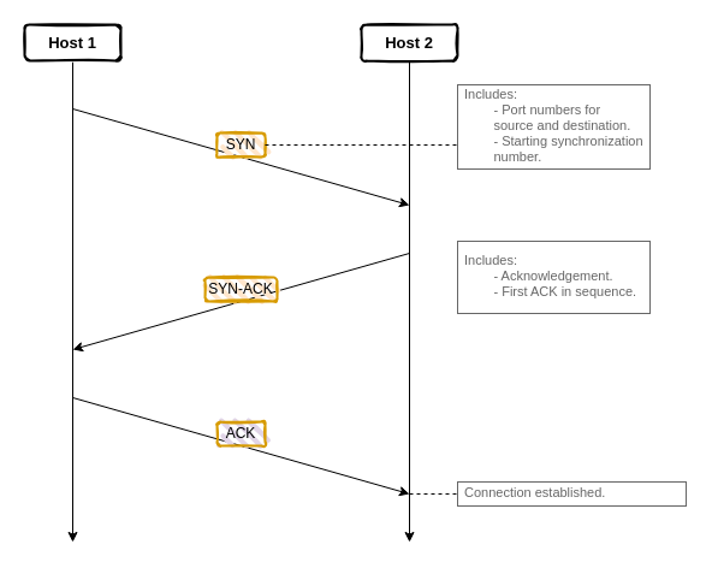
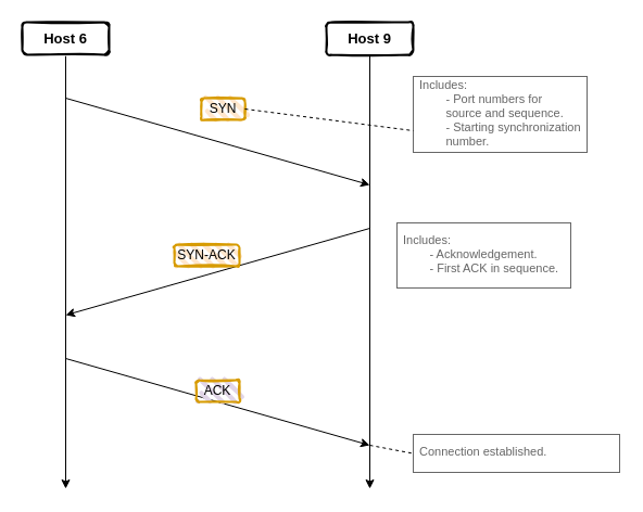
  <mxCell id="0" />
  <mxCell id="1" parent="0" />
  <mxCell id="2" value="" style="endArrow=classic;html=1;rounded=0;" edge="1" parent="1"><mxGeometry width="50" height="50" relative="1" as="geometry"><mxPoint x="60" y="50" as="sourcePoint" /><mxPoint x="60" y="450" as="targetPoint" /></mxGeometry></mxCell>
  <mxCell id="3" value="" style="endArrow=classic;html=1;rounded=0;" edge="1" parent="1"><mxGeometry width="50" height="50" relative="1" as="geometry"><mxPoint x="340" y="50" as="sourcePoint" /><mxPoint x="340" y="450" as="targetPoint" /></mxGeometry></mxCell>
- <mxCell id="4" value="&lt;div style=&quot;font-size: 13px;&quot;&gt;Host 1&lt;/div&gt;" style="rounded=1;whiteSpace=wrap;html=1;strokeWidth=2;fillWeight=4;hachureGap=8;hachureAngle=45;sketch=1;fontSize=13;fontStyle=1" vertex="1" parent="1"><mxGeometry x="20" y="20" width="80" height="30" as="geometry" /></mxCell>
- <mxCell id="5" value="Host 2" style="rounded=1;whiteSpace=wrap;html=1;strokeWidth=2;fillWeight=4;hachureGap=8;hachureAngle=45;sketch=1;fontSize=13;fontStyle=1" vertex="1" parent="1"><mxGeometry x="300" y="20" width="80" height="30" as="geometry" /></mxCell>
+ <mxCell id="4" value="&lt;div style=&quot;font-size: 13px;&quot;&gt;Host 6&lt;/div&gt;" style="rounded=1;whiteSpace=wrap;html=1;strokeWidth=2;fillWeight=4;hachureGap=8;hachureAngle=45;sketch=1;fontSize=13;fontStyle=1" vertex="1" parent="1"><mxGeometry x="20" y="20" width="80" height="30" as="geometry" /></mxCell>
+ <mxCell id="5" value="Host 9" style="rounded=1;whiteSpace=wrap;html=1;strokeWidth=2;fillWeight=4;hachureGap=8;hachureAngle=45;sketch=1;fontSize=13;fontStyle=1" vertex="1" parent="1"><mxGeometry x="300" y="20" width="80" height="30" as="geometry" /></mxCell>
  <mxCell id="6" value="" style="endArrow=classic;html=1;rounded=0;" edge="1" parent="1"><mxGeometry width="50" height="50" relative="1" as="geometry"><mxPoint x="60" y="90" as="sourcePoint" /><mxPoint x="340" y="170" as="targetPoint" /></mxGeometry></mxCell>
  <mxCell id="7" value="" style="endArrow=classic;html=1;rounded=0;" edge="1" parent="1"><mxGeometry width="50" height="50" relative="1" as="geometry"><mxPoint x="340" y="210" as="sourcePoint" /><mxPoint x="60" y="290" as="targetPoint" /></mxGeometry></mxCell>
  <mxCell id="8" value="" style="endArrow=classic;html=1;rounded=0;" edge="1" parent="1"><mxGeometry width="50" height="50" relative="1" as="geometry"><mxPoint x="60" y="330" as="sourcePoint" /><mxPoint x="340" y="410" as="targetPoint" /></mxGeometry></mxCell>
- <mxCell id="9" value="&lt;div&gt;SYN&lt;/div&gt;" style="rounded=1;whiteSpace=wrap;html=1;strokeWidth=2;fillWeight=4;hachureGap=8;hachureAngle=45;fillColor=#ffe6cc;sketch=1;strokeColor=#d79b00;" vertex="1" parent="1"><mxGeometry x="180" y="110" width="40" height="20" as="geometry" /></mxCell>
- <mxCell id="10" value="&lt;div&gt;SYN-ACK&lt;/div&gt;" style="rounded=1;whiteSpace=wrap;html=1;strokeWidth=2;fillWeight=4;hachureGap=8;hachureAngle=45;fillColor=#ffe6cc;sketch=1;strokeColor=#d79b00;" vertex="1" parent="1"><mxGeometry x="170" y="230" width="60" height="20" as="geometry" /></mxCell>
+ <mxCell id="9" value="&lt;div&gt;SYN&lt;/div&gt;" style="rounded=1;whiteSpace=wrap;html=1;strokeWidth=2;fillWeight=4;hachureGap=8;hachureAngle=45;fillColor=#ffe6cc;sketch=1;strokeColor=#d79b00;" vertex="1" parent="1"><mxGeometry x="185" y="90" width="40" height="20" as="geometry" /></mxCell>
+ <mxCell id="10" value="&lt;div&gt;SYN-ACK&lt;/div&gt;" style="rounded=1;whiteSpace=wrap;html=1;strokeWidth=2;fillWeight=4;hachureGap=8;hachureAngle=45;fillColor=#ffe6cc;sketch=1;strokeColor=#d79b00;" vertex="1" parent="1"><mxGeometry x="160" y="225" width="60" height="20" as="geometry" /></mxCell>
  <mxCell id="11" value="ACK" style="rounded=1;whiteSpace=wrap;html=1;strokeWidth=2;fillWeight=4;hachureGap=8;hachureAngle=45;fillColor=#e1d5e7;sketch=1;strokeColor=#d79b00;" vertex="1" parent="1"><mxGeometry x="180" y="350" width="40" height="20" as="geometry" /></mxCell>
- <mxCell id="12" value="&lt;div style=&quot;font-size: 11px;&quot;&gt;Includes:&lt;/div&gt;&lt;div style=&quot;font-size: 11px;&quot;&gt;&lt;span style=&quot;white-space: pre; font-size: 11px;&quot;&gt;&#09;&lt;/span&gt;- Port numbers for &lt;span style=&quot;white-space: pre;&quot;&gt;&#09;&lt;/span&gt;source and destination.&lt;/div&gt;&lt;div style=&quot;font-size: 11px;&quot;&gt;&lt;span style=&quot;white-space: pre;&quot;&gt;&#09;&lt;/span&gt;- Starting synchronization &lt;span style=&quot;white-space: pre;&quot;&gt;&#09;&lt;/span&gt;number.&lt;br style=&quot;font-size: 11px;&quot;&gt;&lt;/div&gt;" style="strokeWidth=1;shadow=0;dashed=0;align=center;html=1;shape=mxgraph.mockup.text.textBox;fontColor=#666666;align=left;fontSize=11;spacingLeft=4;spacingTop=-3;whiteSpace=wrap;strokeColor=#666666;mainText=" vertex="1" parent="1"><mxGeometry x="380" y="70" width="160" height="70" as="geometry" /></mxCell>
- <mxCell id="13" value="&lt;div style=&quot;font-size: 11px;&quot;&gt;Includes:&lt;/div&gt;&lt;div style=&quot;font-size: 11px;&quot;&gt;&lt;span style=&quot;white-space: pre;&quot;&gt;&#09;&lt;/span&gt;- Acknowledgement.&lt;/div&gt;&lt;div style=&quot;font-size: 11px;&quot;&gt;&lt;span style=&quot;white-space: pre;&quot;&gt;&#09;&lt;/span&gt;- First ACK in sequence.&lt;br&gt;&lt;/div&gt;" style="strokeWidth=1;shadow=0;dashed=0;align=center;html=1;shape=mxgraph.mockup.text.textBox;fontColor=#666666;align=left;fontSize=11;spacingLeft=4;spacingTop=-3;whiteSpace=wrap;strokeColor=#666666;mainText=" vertex="1" parent="1"><mxGeometry x="380" y="200" width="160" height="60" as="geometry" /></mxCell>
- <mxCell id="14" value="Connection established." style="strokeWidth=1;shadow=0;dashed=0;align=center;html=1;shape=mxgraph.mockup.text.textBox;fontColor=#666666;align=left;fontSize=11;spacingLeft=4;spacingTop=-3;whiteSpace=wrap;strokeColor=#666666;mainText=" vertex="1" parent="1"><mxGeometry x="380" y="400" width="190" height="20" as="geometry" /></mxCell>
+ <mxCell id="12" value="&lt;div style=&quot;font-size: 11px;&quot;&gt;Includes:&lt;/div&gt;&lt;div style=&quot;font-size: 11px;&quot;&gt;&lt;span style=&quot;white-space: pre; font-size: 11px;&quot;&gt;&#09;&lt;/span&gt;- Port numbers for &lt;span style=&quot;white-space: pre;&quot;&gt;&#09;&lt;/span&gt;source and sequence.&lt;/div&gt;&lt;div style=&quot;font-size: 11px;&quot;&gt;&lt;span style=&quot;white-space: pre;&quot;&gt;&#09;&lt;/span&gt;- Starting synchronization &lt;span style=&quot;white-space: pre;&quot;&gt;&#09;&lt;/span&gt;number.&lt;br style=&quot;font-size: 11px;&quot;&gt;&lt;/div&gt;" style="strokeWidth=1;shadow=0;dashed=0;align=center;html=1;shape=mxgraph.mockup.text.textBox;fontColor=#666666;align=left;fontSize=11;spacingLeft=4;spacingTop=-3;whiteSpace=wrap;strokeColor=#666666;mainText=" vertex="1" parent="1"><mxGeometry x="380" y="70" width="160" height="70" as="geometry" /></mxCell>
+ <mxCell id="13" value="&lt;div style=&quot;font-size: 11px;&quot;&gt;Includes:&lt;/div&gt;&lt;div style=&quot;font-size: 11px;&quot;&gt;&lt;span style=&quot;white-space: pre;&quot;&gt;&#09;&lt;/span&gt;- Acknowledgement.&lt;/div&gt;&lt;div style=&quot;font-size: 11px;&quot;&gt;&lt;span style=&quot;white-space: pre;&quot;&gt;&#09;&lt;/span&gt;- First ACK in sequence.&lt;br&gt;&lt;/div&gt;" style="strokeWidth=1;shadow=0;dashed=0;align=center;html=1;shape=mxgraph.mockup.text.textBox;fontColor=#666666;align=left;fontSize=11;spacingLeft=4;spacingTop=-3;whiteSpace=wrap;strokeColor=#666666;mainText=" vertex="1" parent="1"><mxGeometry x="365" y="205" width="160" height="60" as="geometry" /></mxCell>
+ <mxCell id="14" value="Connection established." style="strokeWidth=1;shadow=0;dashed=0;align=center;html=1;shape=mxgraph.mockup.text.textBox;fontColor=#666666;align=left;fontSize=11;spacingLeft=4;spacingTop=-3;whiteSpace=wrap;strokeColor=#666666;mainText=" vertex="1" parent="1"><mxGeometry x="380" y="400" width="190" height="35" as="geometry" /></mxCell>
  <mxCell id="15" value="" style="endArrow=none;dashed=1;html=1;rounded=0;entryX=-0.003;entryY=0.499;entryDx=0;entryDy=0;entryPerimeter=0;" edge="1" parent="1" target="14"><mxGeometry width="50" height="50" relative="1" as="geometry"><mxPoint x="340" y="410" as="sourcePoint" /><mxPoint x="300" y="300" as="targetPoint" /></mxGeometry></mxCell>
  <mxCell id="16" value="" style="endArrow=none;dashed=1;html=1;rounded=0;exitX=1;exitY=0.5;exitDx=0;exitDy=0;" edge="1" parent="1" source="9"><mxGeometry width="50" height="50" relative="1" as="geometry"><mxPoint x="240" y="250" as="sourcePoint" /><mxPoint x="380" y="120" as="targetPoint" /></mxGeometry></mxCell>
